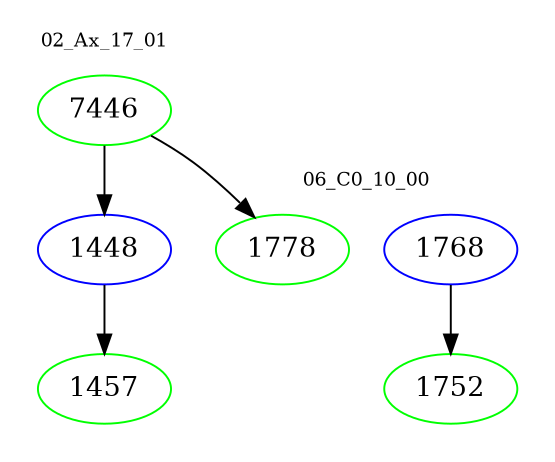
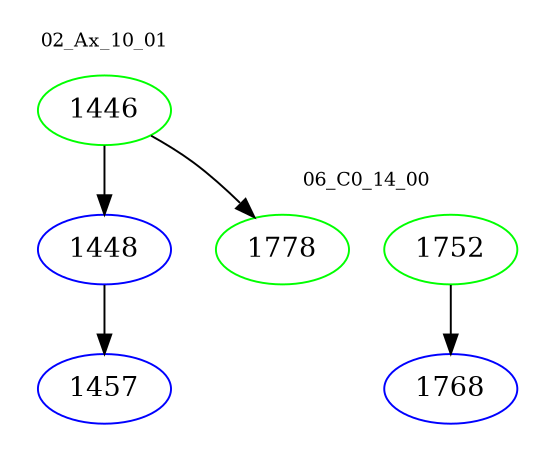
  digraph {
    node [color=green]
    edge [color=black]
-   n1 [label=7446]
+   n1 [label=1446]
    n2 [color=blue label=1448]
-   n3 [label=1457]
+   n3 [color=blue label=1457]
    n4 [label=1752]
    n5 [color=blue label=1768]
    n6 [label=1778]
    subgraph cluster_1 {
      color=white
      fontsize=10
-     label="02_Ax_17_01"
+     label="02_Ax_10_01"
      n1
      n2
      n3
    }
    subgraph cluster_2 {
      color=white
      fontsize=10
-     label="06_C0_10_00"
+     label="06_C0_14_00"
      n4
      n5
      n6
    }
    n1 -> n2
    n1 -> n6
    n2 -> n3
-   n5 -> n4
+   n4 -> n5
  }
